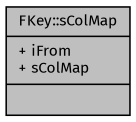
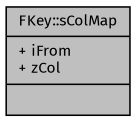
  digraph {
    fontname="Fira Sans"
-   n1 [color=black fillcolor=grey75 fontcolor=black fontname="Fira Sans" fontsize=10 height=0.2 label="{FKey::sColMap\n|+ iFrom\l+ sColMap\l|}" shape=record style=filled width=0.4]
+   n1 [color=black fillcolor=grey75 fontcolor=black fontname="Fira Sans" fontsize=10 height=0.2 label="{FKey::sColMap\n|+ iFrom\l+ zCol\l|}" shape=record style=filled width=0.4]
  }
